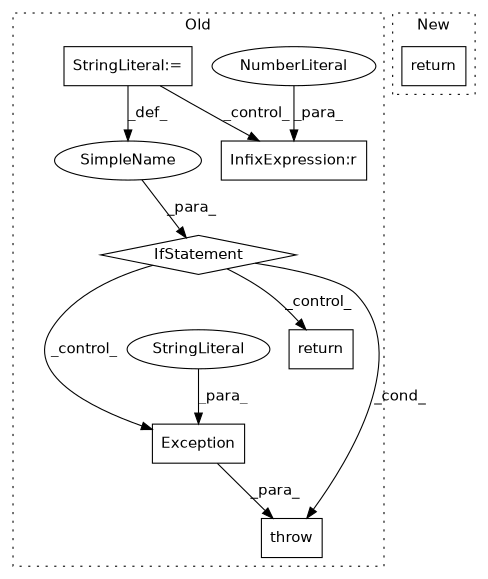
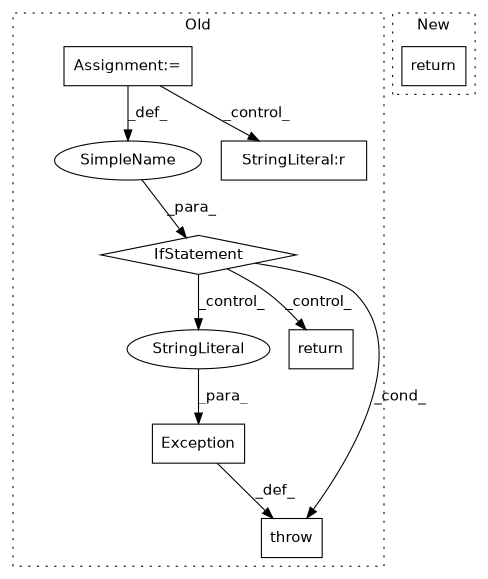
  digraph {
    fontname="DejaVu Sans"
    node [a=41 fontname="DejaVu Sans" l=7 shape=box]
    edge [fontname="DejaVu Sans"]
    n1 [a=32 l="10,1" label=Exception s="1894,1938"]
    n2 [a=53 l=6 label=throw s=1888]
    n3 [a=42 label=SimpleName shape=ellipse l=""]
    n4 [a=25 l="4,2" label=IfStatement s="1842,1876" shape=diamond]
    n5 [label=return s=2110]
    n6 [a=45 l=34 label=StringLiteral s=1904 shape=ellipse]
-   n7 [a=27 l=4 label="InfixExpression:r" s=1869]
-   n8 [a=34 l=3 label=NumberLiteral s=1873 shape=ellipse]
-   n9 [a=7 l=1 label="StringLiteral:=" s=1740]
+   n7 [a=27 l=4 label="StringLiteral:r" s=1869]
+   n9 [a=7 l=1 label="Assignment:=" s=1740]
    n10 [label=return s=1048]
    subgraph cluster_1 {
      label=Old
      style=dotted
      n1
      n2
      n3
      n4
      n5
      n6
      n7
-     n8
      n9
    }
    subgraph cluster_2 {
      label=New
      style=dotted
      n10
    }
-   n1 -> n2 [label=_para_]
+   n1 -> n2 [label=_def_]
    n3 -> n4 [label=_para_]
-   n4 -> n1 [label=_control_]
+   n4 -> n6 [label=_control_]
    n4 -> n2 [label=_cond_]
    n4 -> n5 [label=_control_]
    n6 -> n1 [label=_para_]
-   n8 -> n7 [label=_para_]
    n9 -> n3 [label=_def_]
    n9 -> n7 [label=_control_]
  }
